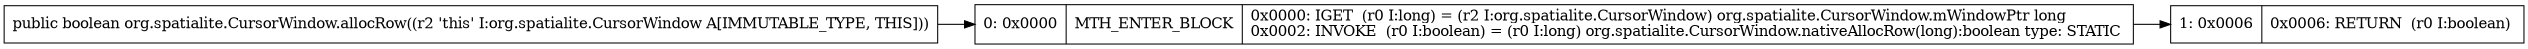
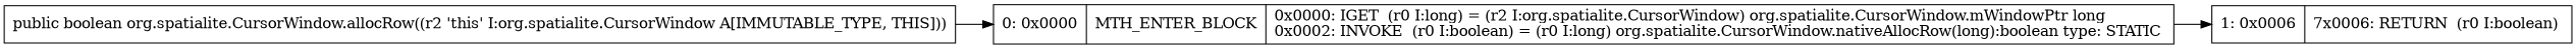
  digraph {
    rankdir=LR
    node [shape=record]
    n1 [label="{0\:\ 0x0000|MTH_ENTER_BLOCK\l|0x0000: IGET  (r0 I:long) = (r2 I:org.spatialite.CursorWindow) org.spatialite.CursorWindow.mWindowPtr long \l0x0002: INVOKE  (r0 I:boolean) = (r0 I:long) org.spatialite.CursorWindow.nativeAllocRow(long):boolean type: STATIC \l}"]
-   n2 [label="{1\:\ 0x0006|0x0006: RETURN  (r0 I:boolean) \l}"]
+   n2 [label="{1\:\ 0x0006|7x0006: RETURN  (r0 I:boolean) \l}"]
    n3 [label="{public boolean org.spatialite.CursorWindow.allocRow((r2 'this' I:org.spatialite.CursorWindow A[IMMUTABLE_TYPE, THIS])) }"]
    n1 -> n2
    n3 -> n1
  }
